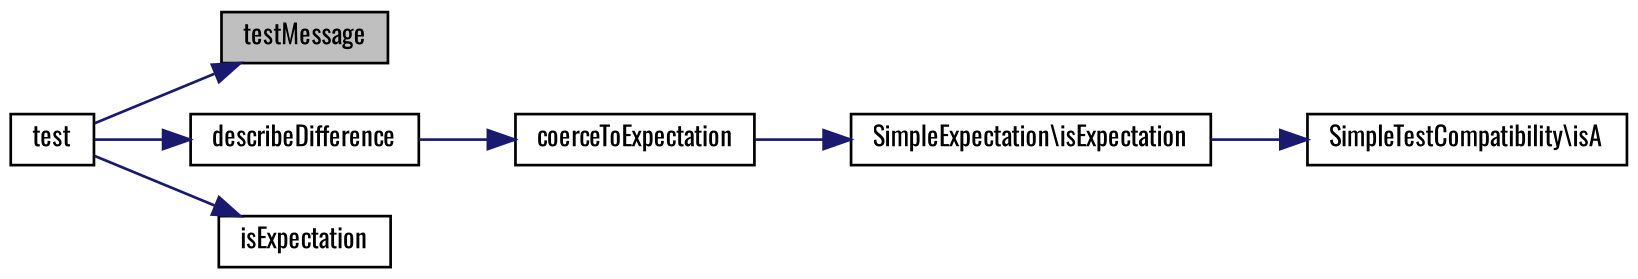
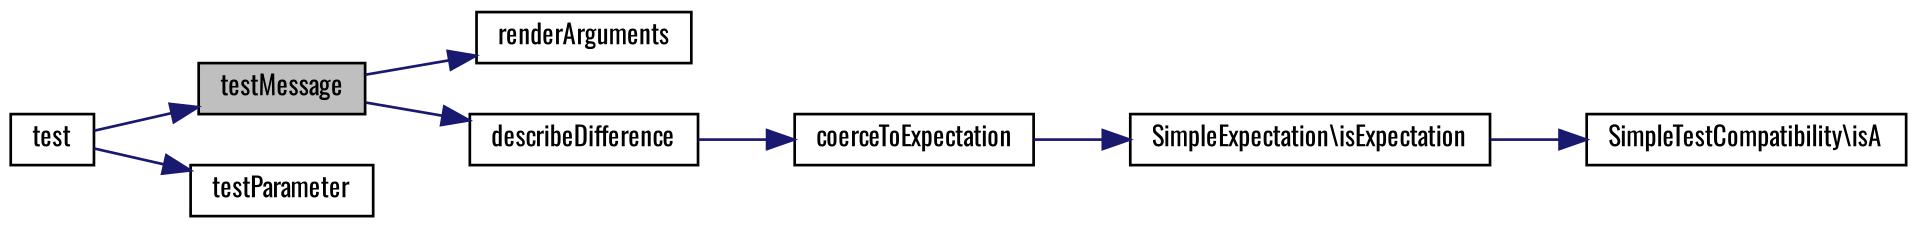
  digraph {
    fontname=Oswald
    rankdir=LR
    node [color=black fillcolor=white fontname=Oswald fontsize=10 shape=record style=filled]
    edge [color=midnightblue fontname=Oswald fontsize=10 labelfontname=Helvetica labelfontsize=10 style=solid]
    n1 [fillcolor=grey75 fontcolor=black height=0.2 label=testMessage width=0.4]
+   n2 [height=0.2 label=renderArguments width=0.4]
    n3 [height=0.2 label=describeDifference width=0.4]
    n4 [height=0.2 label=test width=0.4]
-   n5 [height=0.2 label=isExpectation width=0.4]
+   n5 [height=0.2 label=testParameter width=0.4]
    n6 [height=0.2 label=coerceToExpectation width=0.4]
    n7 [height=0.2 label="SimpleExpectation\\isExpectation" width=0.4]
    n8 [height=0.2 label="SimpleTestCompatibility\\isA" width=0.4]
-   n4 -> n3
+   n1 -> n2
+   n1 -> n3
    n3 -> n6
    n4 -> n1
    n4 -> n5
    n6 -> n7
    n7 -> n8
  }
